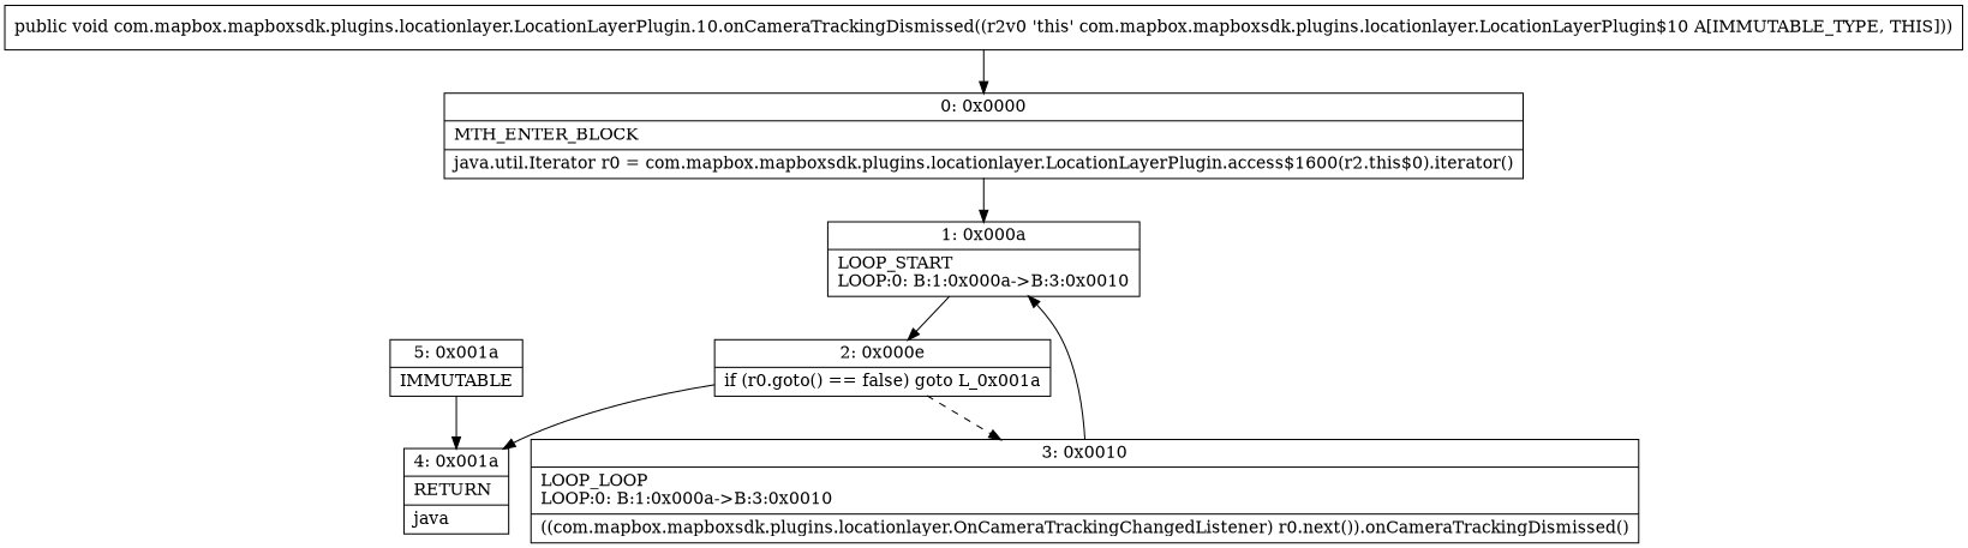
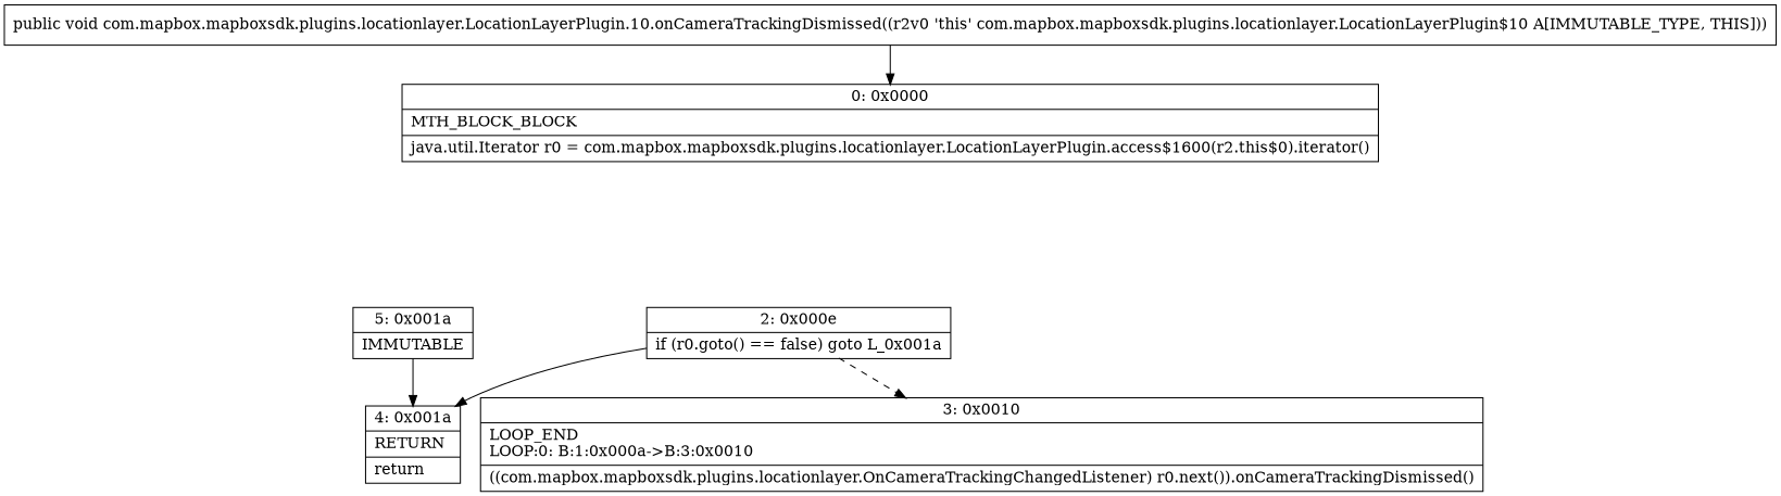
  digraph {
    node [shape=record]
-   n1 [label="{0\:\ 0x0000|MTH_ENTER_BLOCK\l|java.util.Iterator r0 = com.mapbox.mapboxsdk.plugins.locationlayer.LocationLayerPlugin.access$1600(r2.this$0).iterator()\l}"]
-   n2 [label="{1\:\ 0x000a|LOOP_START\lLOOP:0: B:1:0x000a\-\>B:3:0x0010\l}"]
+   n1 [label="{0\:\ 0x0000|MTH_BLOCK_BLOCK\l|java.util.Iterator r0 = com.mapbox.mapboxsdk.plugins.locationlayer.LocationLayerPlugin.access$1600(r2.this$0).iterator()\l}"]
    n3 [label="{2\:\ 0x000e|if (r0.goto() == false) goto L_0x001a\l}"]
-   n4 [label="{3\:\ 0x0010|LOOP_LOOP\lLOOP:0: B:1:0x000a\-\>B:3:0x0010\l|((com.mapbox.mapboxsdk.plugins.locationlayer.OnCameraTrackingChangedListener) r0.next()).onCameraTrackingDismissed()\l}"]
-   n5 [label="{4\:\ 0x001a|RETURN\l|java\l}"]
+   n4 [label="{3\:\ 0x0010|LOOP_END\lLOOP:0: B:1:0x000a\-\>B:3:0x0010\l|((com.mapbox.mapboxsdk.plugins.locationlayer.OnCameraTrackingChangedListener) r0.next()).onCameraTrackingDismissed()\l}"]
+   n5 [label="{4\:\ 0x001a|RETURN\l|return\l}"]
    n6 [label="{5\:\ 0x001a|IMMUTABLE\l}"]
    n7 [label="{public void com.mapbox.mapboxsdk.plugins.locationlayer.LocationLayerPlugin.10.onCameraTrackingDismissed((r2v0 'this' com.mapbox.mapboxsdk.plugins.locationlayer.LocationLayerPlugin$10 A[IMMUTABLE_TYPE, THIS])) }"]
-   n1 -> n2
-   n2 -> n3
    n3 -> n4 [style=dashed]
    n3 -> n5
-   n4 -> n2
    n6 -> n5
    n7 -> n1
  }
